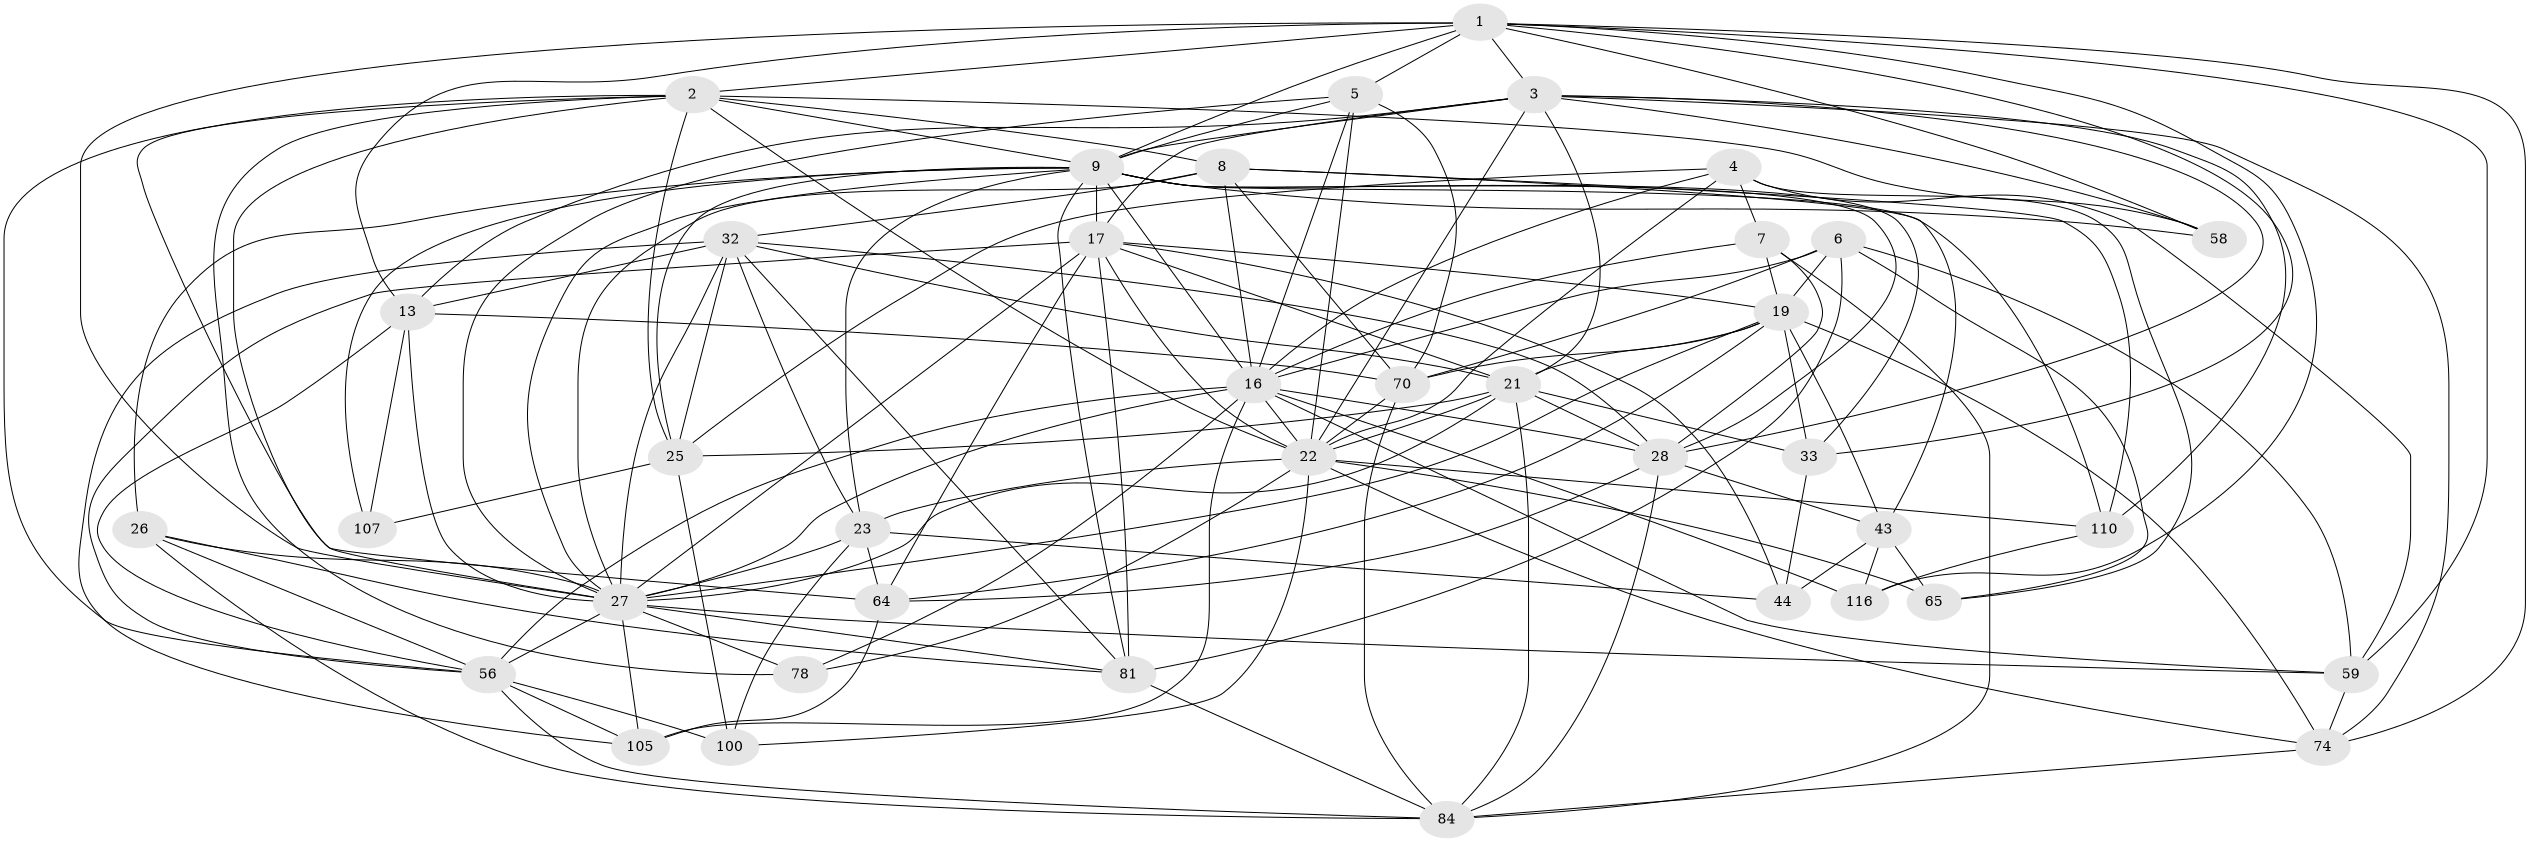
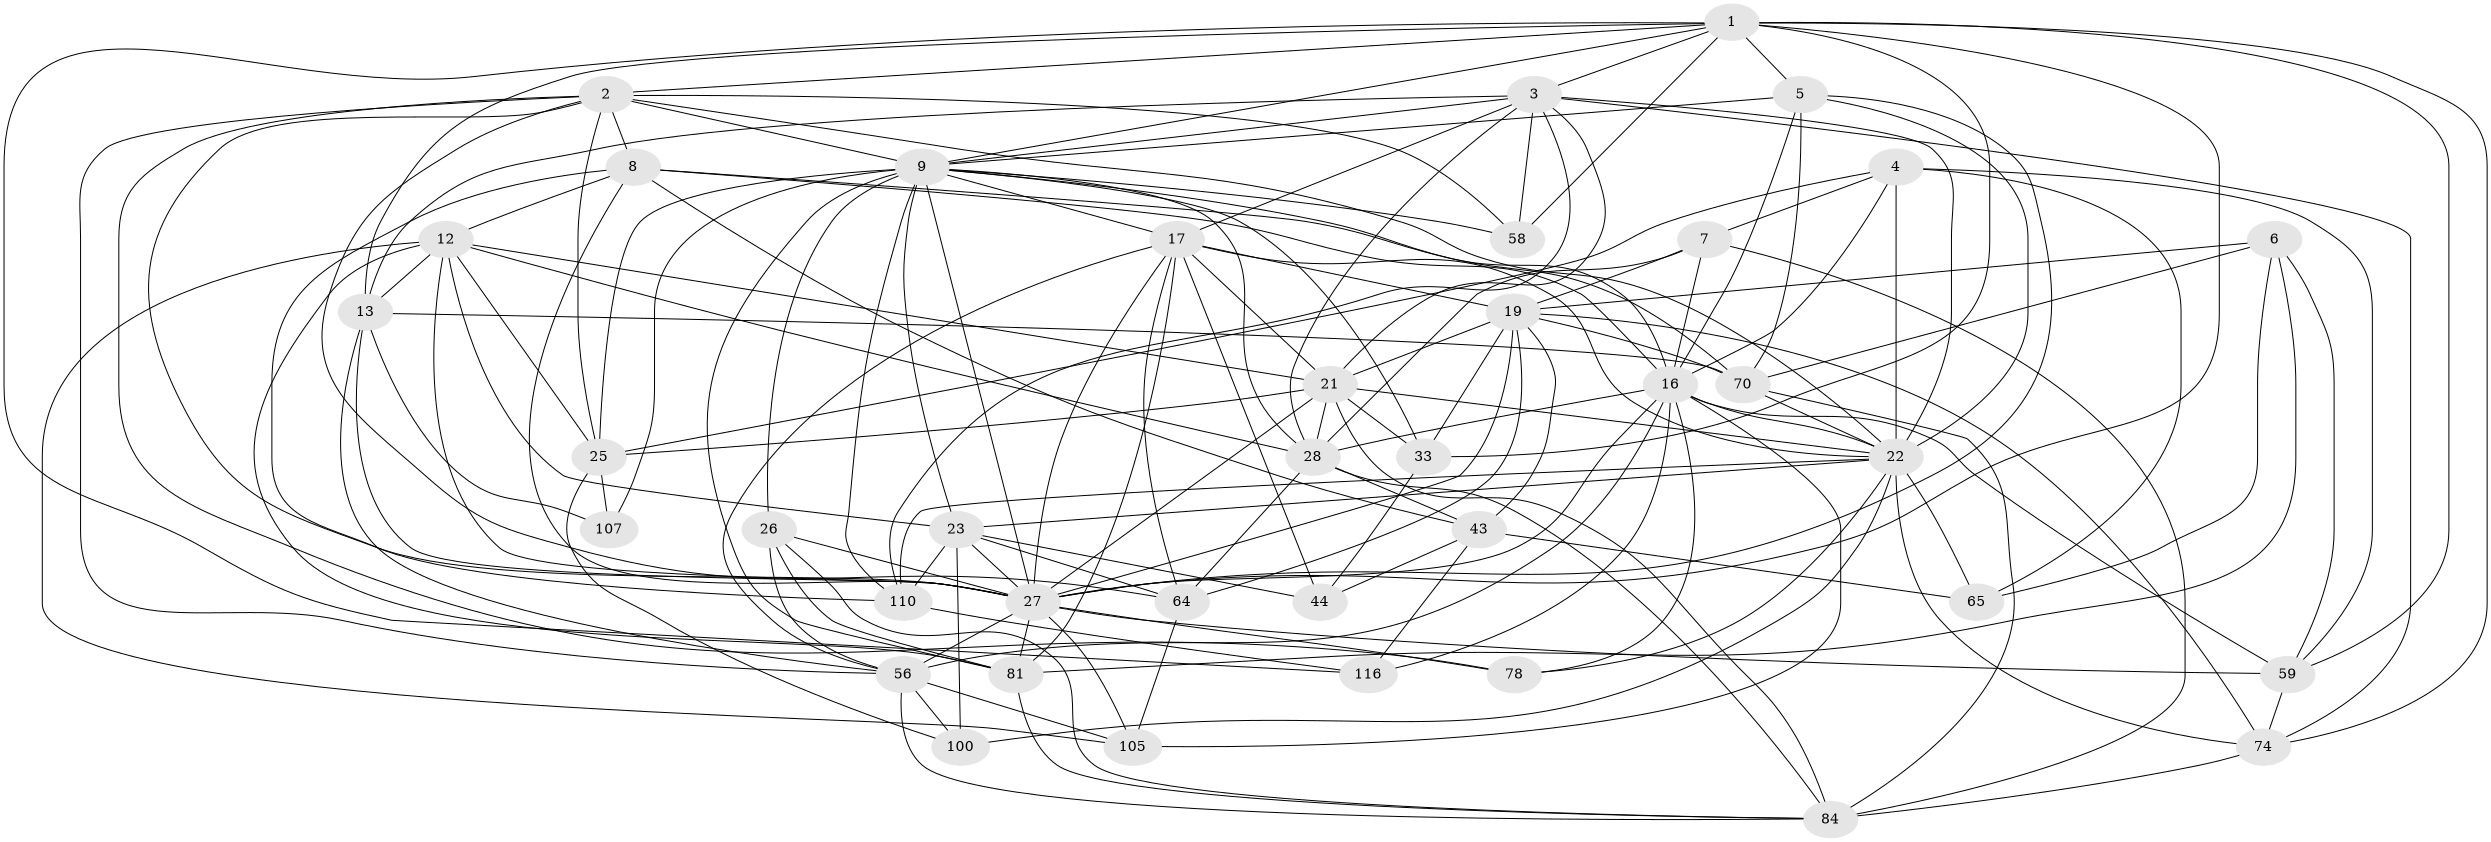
  graph {
    node [color=gray90 style=filled]
    1 [super="+86+29"]
    2 [super="+63+30+55"]
    3 [super="+15+90"]
    5 [super="+47+14"]
    9 [super="+11+85+10+83"]
    13 [super="+49"]
    27 [super="+89+32"]
    33 [super="+39"]
    58
    59 [super="+101"]
    74 [super="+114"]
    116
    8 [super="+82"]
    22 [super="+117+60+34+37"]
    25 [super="+71+67"]
    56 [super="+119+103"]
    64 [super="+66"]
    78
    17 [super="+57+73"]
    21 [super="+52+24"]
    28 [super="+41+48"]
    110 [super="+120"]
    16 [super="+18+35"]
    n24 [label=70 super="+46+111"]
    81 [super="+96+106"]
    23 [super="+51+45"]
    26 [super="+36"]
    107
    105 [super="+122"]
    44
    84 [super="+95"]
-   12 [super="+99+31+53" label=32]
+   12 [super="+99+31+53"]
    43 [super="+50"]
    65
    100
    19 [super="+54+70"]
    4 [super="+72"]
    7 [super="+40"]
    6 [super="+38"]
    1 -- 2
    1 -- 3
    1 -- 5
    1 -- 9
    1 -- 13
    1 -- 27 [weight=2]
    1 -- 33
    1 -- 58
    1 -- 59
    1 -- 74
    1 -- 116
    2 -- 9
    2 -- 27 [weight=2]
    2 -- 58
    2 -- 8
    2 -- 22 [weight=2]
    2 -- 25
    2 -- 56
    2 -- 64
    2 -- 78
    3 -- 9
    3 -- 13
    3 -- 58
    3 -- 74
    3 -- 22
    3 -- 17 [weight=2]
    3 -- 21
    3 -- 28
    3 -- 110
    5 -- 9
    5 -- 27
    5 -- 22 [weight=2]
    5 -- 16 [weight=2]
    5 -- n24
    9 -- 27
    9 -- 33
    9 -- 58
    9 -- 25
    9 -- 17
    9 -- 28
    9 -- 110
    9 -- 16
    9 -- 81
    9 -- 23
    9 -- 26 [weight=2]
    9 -- 107
    13 -- 27
    13 -- 56
    13 -- n24
    13 -- 107
    27 -- 59
    27 -- 56
    27 -- 78
    27 -- 81
    27 -- 105
    33 -- 44
    59 -- 74
    74 -- 84
    8 -- 27 [weight=2]
    8 -- 110
    8 -- 16
    8 -- n24
    8 -- 12
    8 -- 43
    22 -- 74
    22 -- 78
    22 -- 110
    22 -- 23
    22 -- 65
    22 -- 100
    25 -- 107
    25 -- 100
    56 -- 105
    56 -- 84
    56 -- 100
    64 -- 105
    17 -- 27
    17 -- 22
    17 -- 56
    17 -- 64
    17 -- 21
    17 -- 81
    17 -- 44
    17 -- 19
    21 -- 27
    21 -- 33
    21 -- 22
    21 -- 25
    21 -- 28
    21 -- 84
    28 -- 64
    28 -- 84
    28 -- 43
    110 -- 116
    16 -- 27
    16 -- 59
    16 -- 116
    16 -- 22
    16 -- 56
    16 -- 78
    16 -- 28 [weight=2]
    16 -- 105 [weight=2]
    n24 -- 22
    n24 -- 84
    81 -- 84
    23 -- 27
    23 -- 64
+   23 -- 110
    23 -- 44
    23 -- 100
    26 -- 27
    26 -- 56
    26 -- 81
    26 -- 84
    12 -- 13
    12 -- 27
    12 -- 25
    12 -- 21
    12 -- 28
    12 -- 81
    12 -- 23
    12 -- 105
    43 -- 116
    43 -- 44
    43 -- 65
    19 -- 27 [weight=2]
    19 -- 33 [weight=2]
    19 -- 74
    19 -- 64
    19 -- 21
    19 -- n24
    19 -- 43
    4 -- 59
    4 -- 22
    4 -- 25
    4 -- 16
    4 -- 65
    4 -- 7
    7 -- 28
    7 -- 16 [weight=2]
    7 -- 84
    7 -- 19
    6 -- 59
-   6 -- 16
    6 -- n24 [weight=2]
    6 -- 81 [weight=2]
    6 -- 65
    6 -- 19
  }
